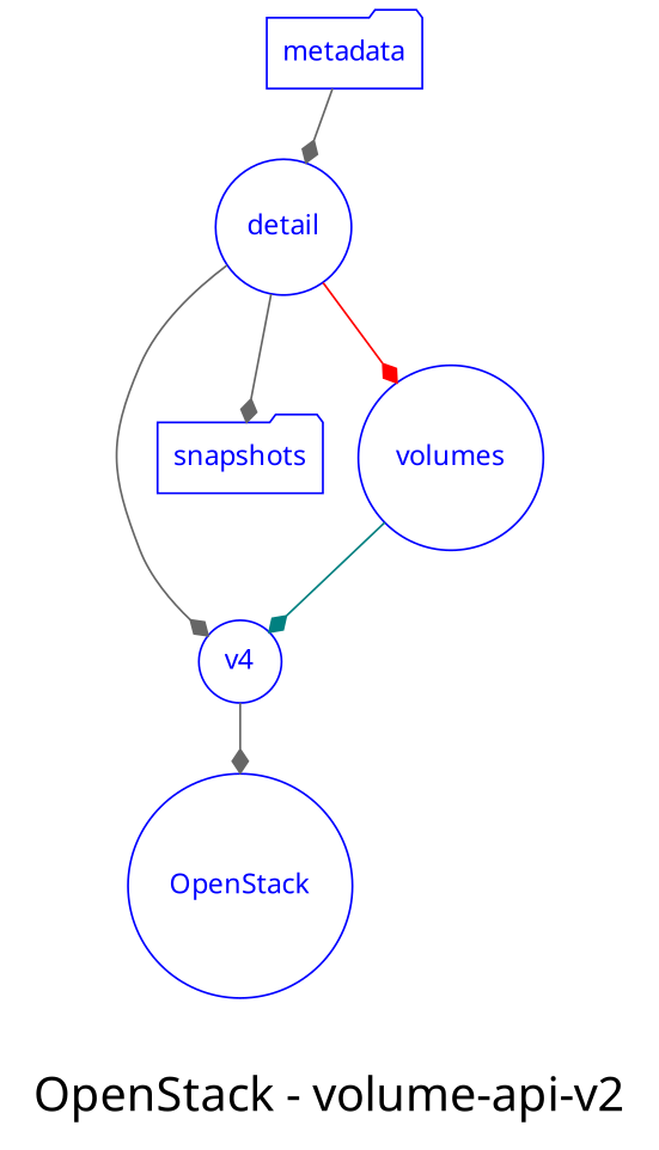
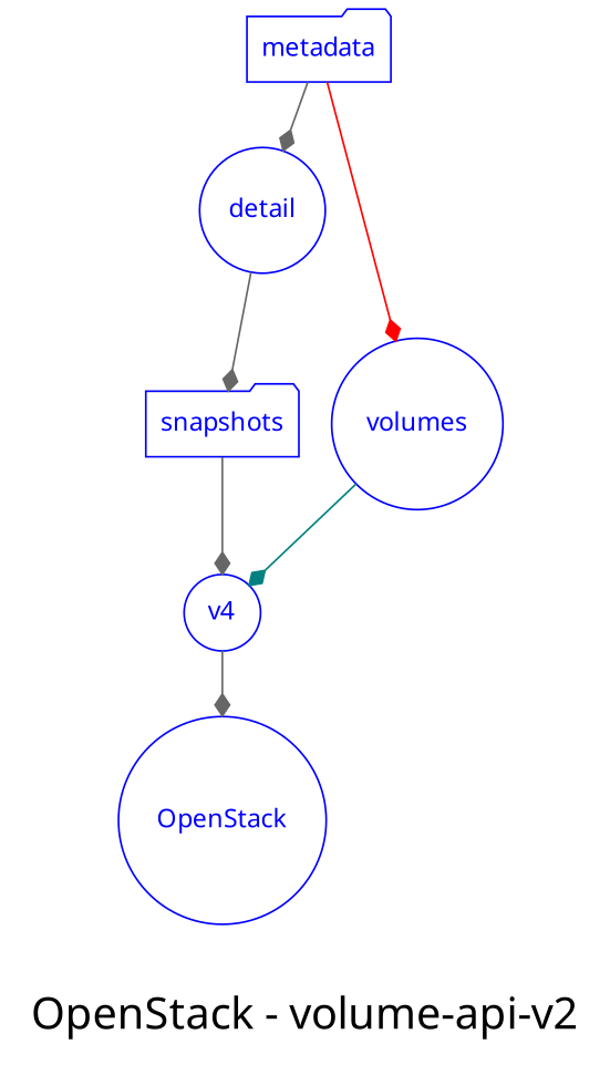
  digraph {
    fontname="Noto Sans"
    fontsize=24
    label="OpenStack - volume-api-v2"
    splines=true
    node [color=blue fontcolor=blue fontname="Noto Sans" shape=circle]
    edge [arrowhead=diamond arrowtail=none color=gray40 fontcolor=blue fontname="Noto Sans"]
    n1 [label=v4]
    OpenStack
    snapshots [shape=folder]
    metadata [shape=folder]
    detail
    volumes
    n1 -> OpenStack
-   detail -> n1
+   snapshots -> n1
    metadata -> detail
    detail -> snapshots
-   detail -> volumes [color=red]
+   metadata -> volumes [color=red]
    volumes -> n1 [color=teal]
  }
